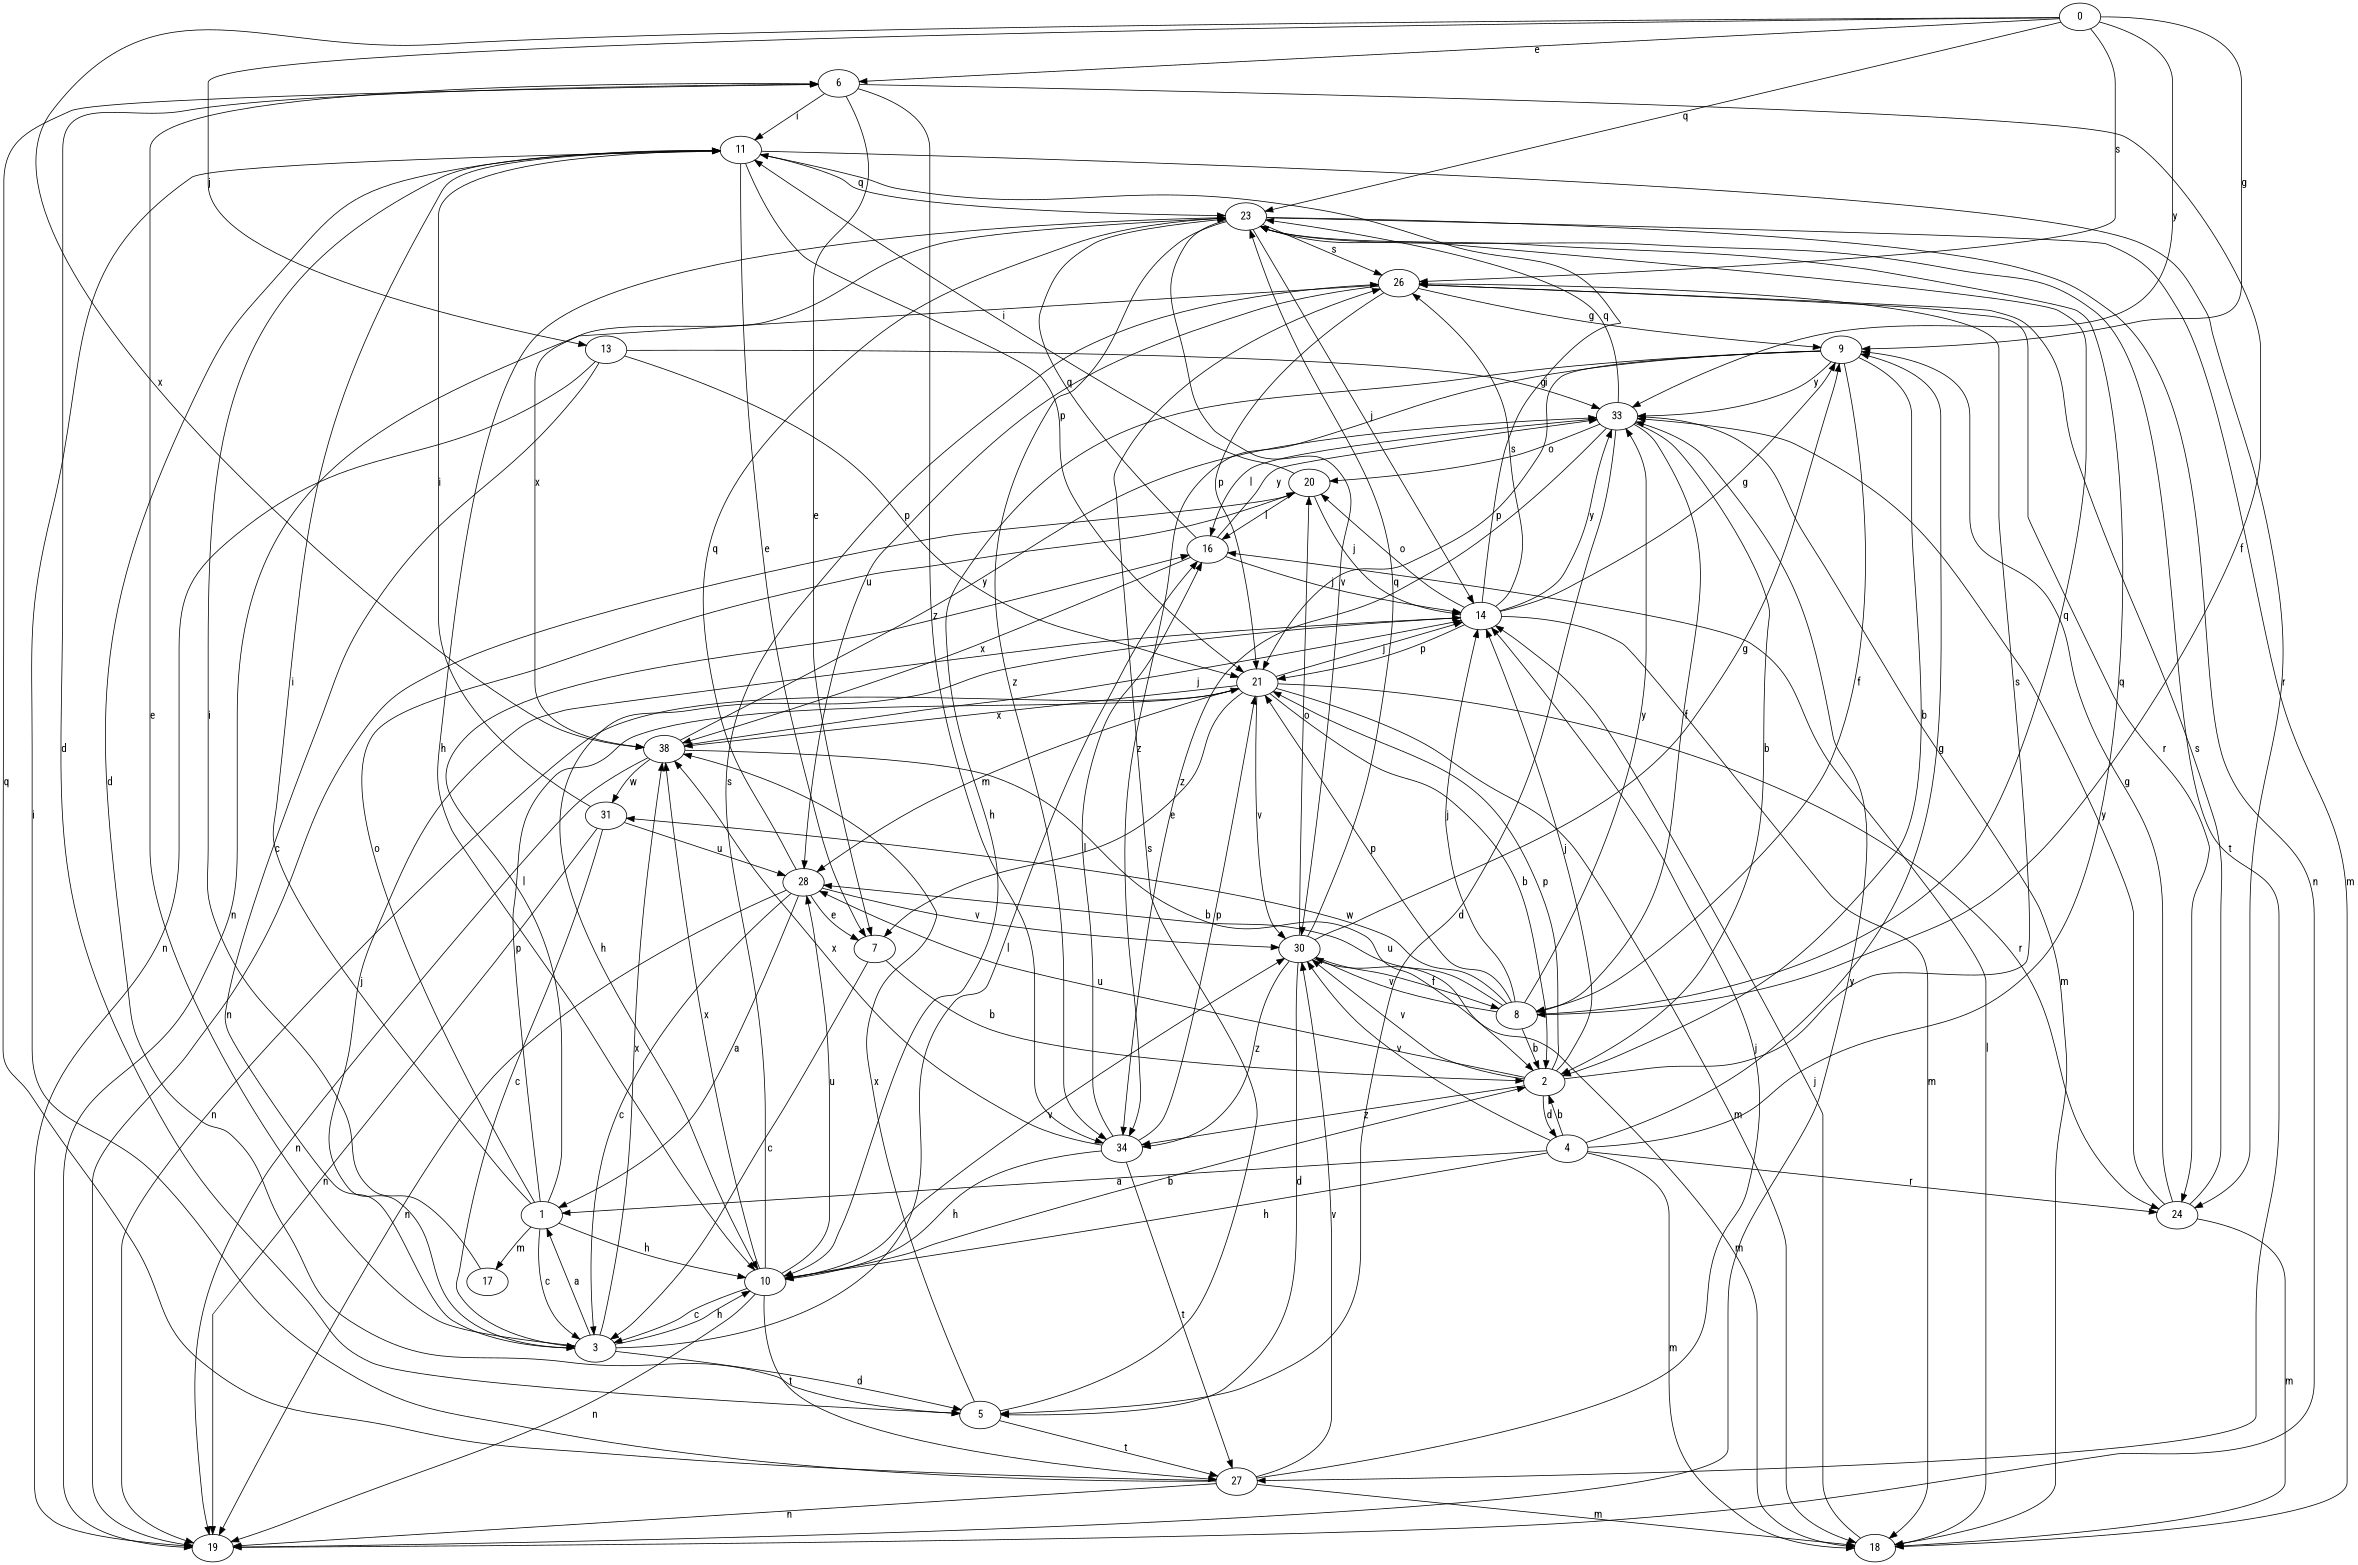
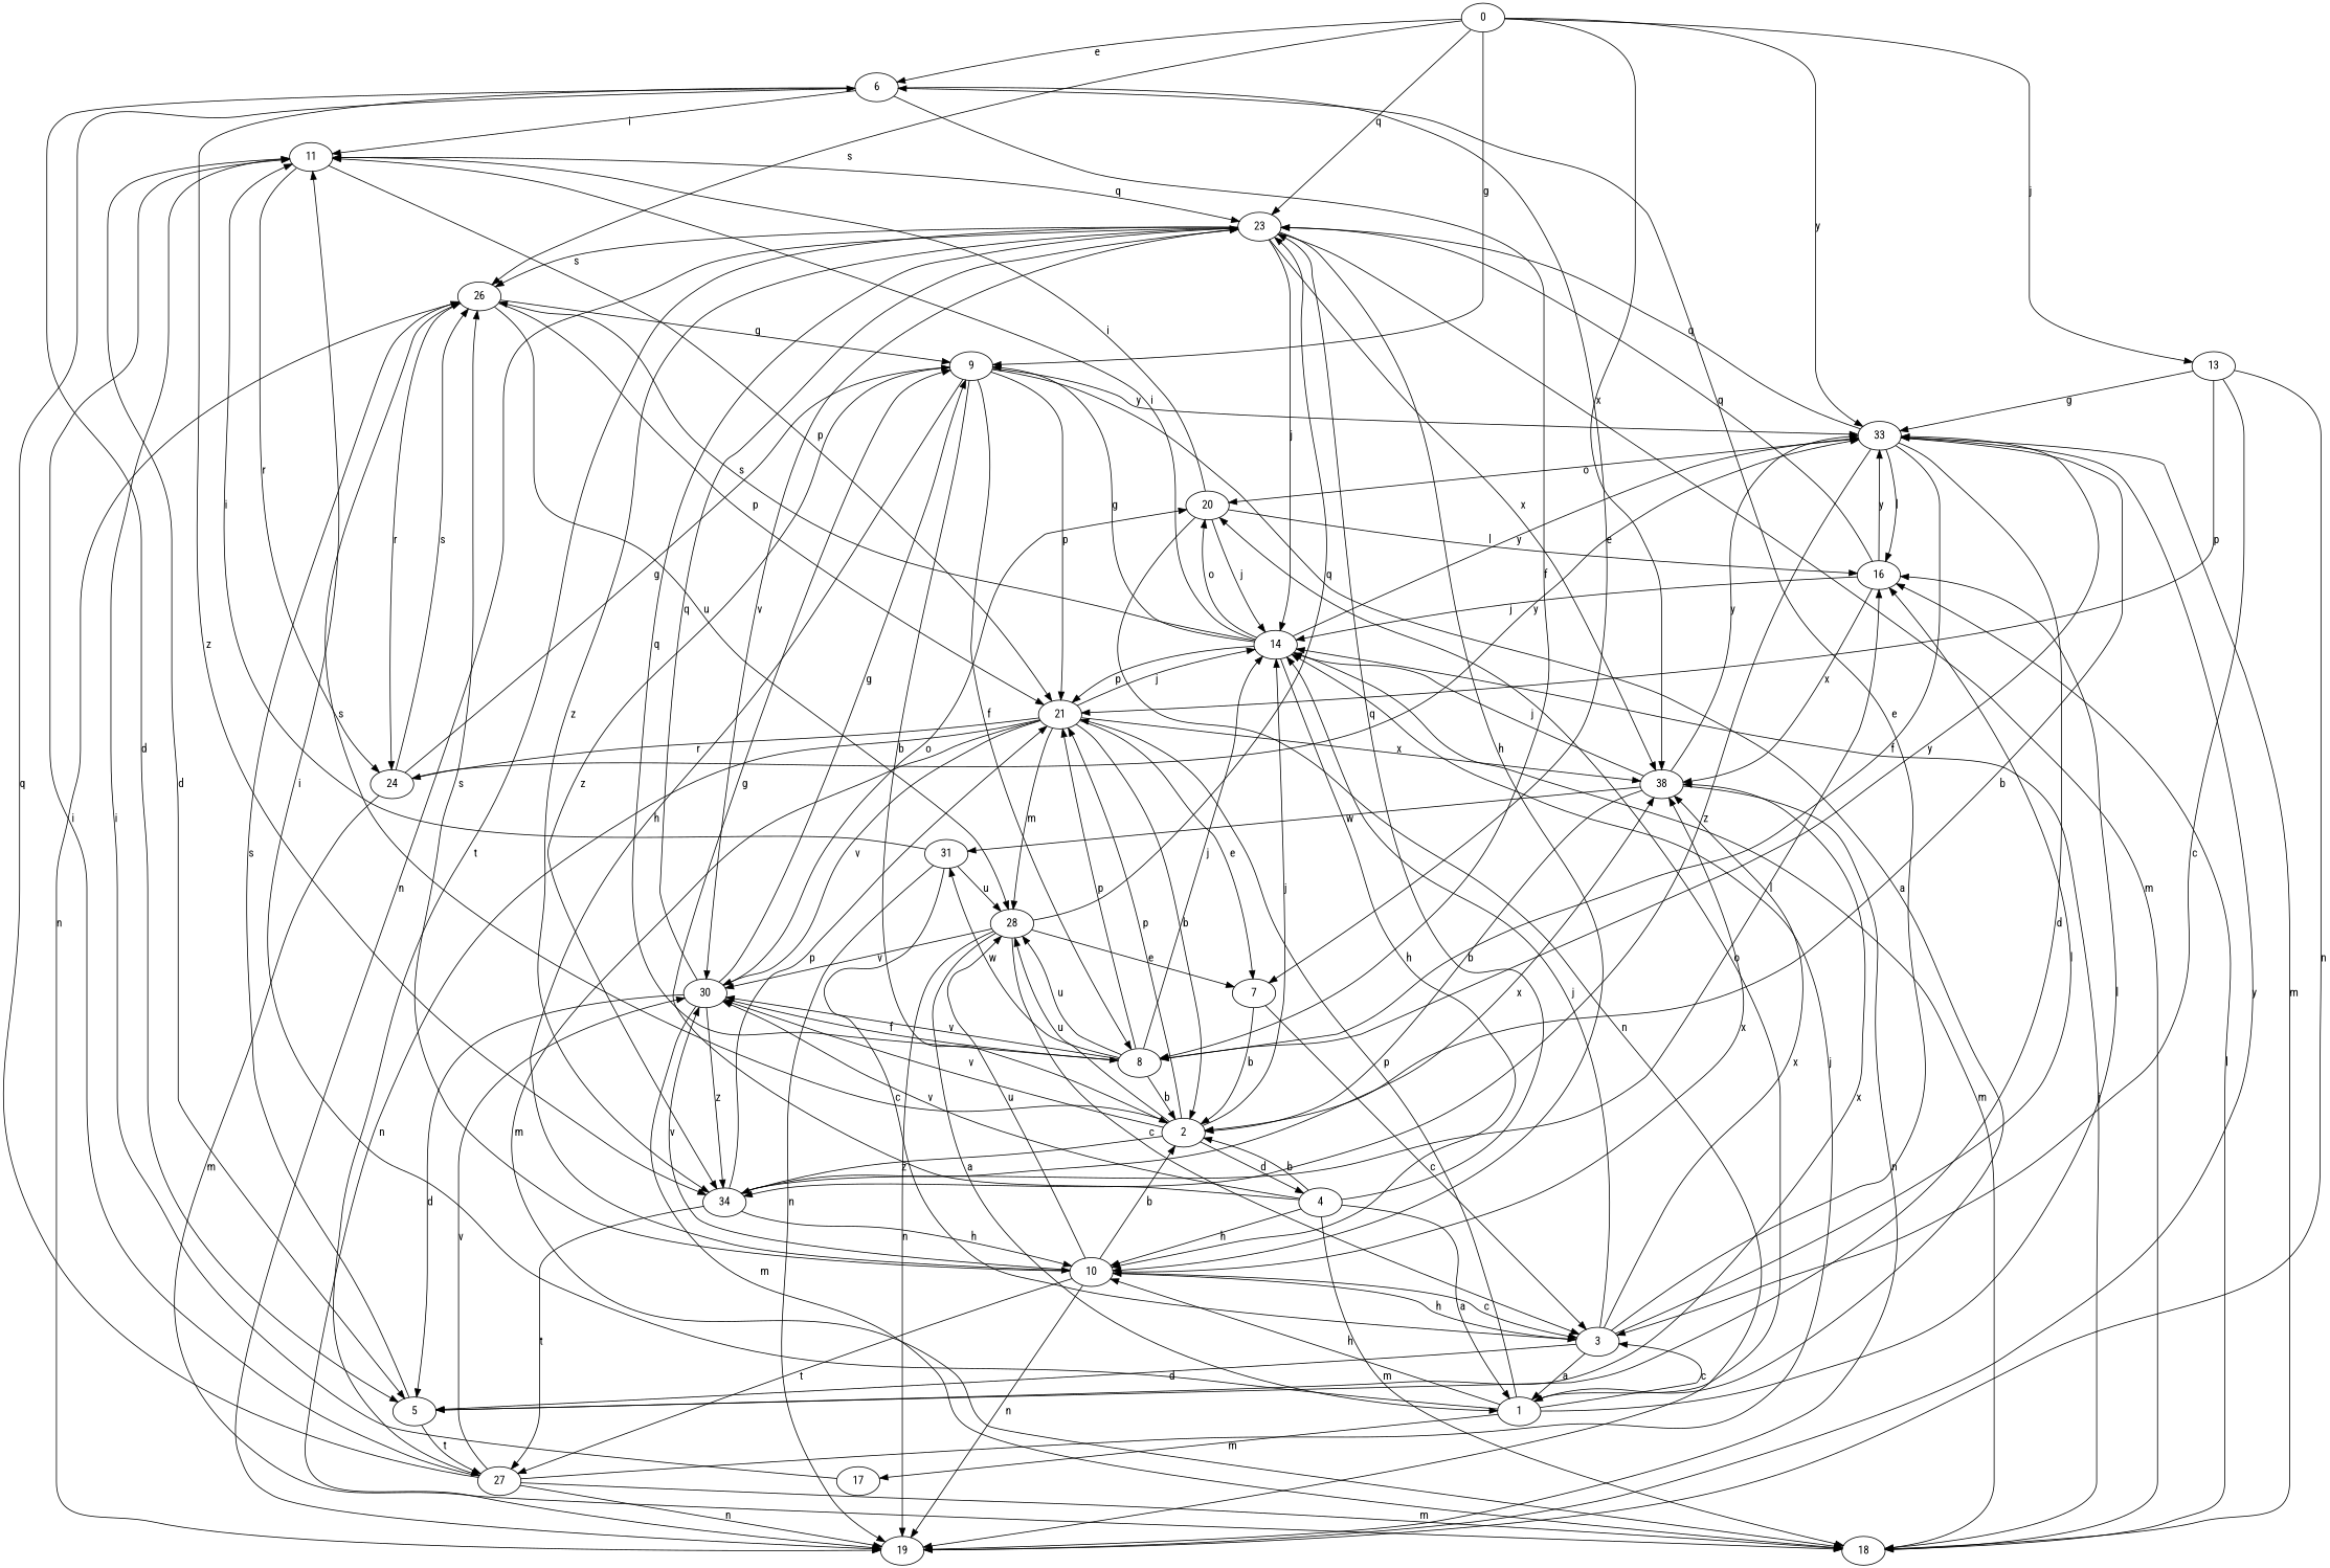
  strict digraph {
    fontname="Roboto Condensed"
    node [fontname="Roboto Condensed"]
    edge [fontname="Roboto Condensed"]
    0
    6
    9
    13
    23
    26
    n7 [label=38]
    33
    11
    34
    5
    7
    8
    1
    10
    21
    2
    3
    19
    14
    30
    18
    27
    28
    24
    31
    16
    20
    17
    4
    0 -> 6 [label=e]
    0 -> 9 [label=g]
    0 -> 13 [label=j]
    0 -> 23 [label=q]
    0 -> 26 [label=s]
    0 -> n7 [label=x]
    0 -> 33 [label=y]
    6 -> 11 [label=i]
    6 -> 34 [label=z]
    6 -> 5 [label=d]
    6 -> 7 [label=e]
    6 -> 8 [label=f]
    9 -> 33 [label=y]
    9 -> 34 [label=z]
    9 -> 8 [label=f]
+   9 -> 1 [label=a]
    9 -> 10 [label=h]
    9 -> 21 [label=p]
    9 -> 2 [label=b]
    13 -> 33 [label=g]
    13 -> 21 [label=p]
    13 -> 3 [label=c]
    13 -> 19 [label=n]
    23 -> 26 [label=s]
    23 -> n7 [label=x]
    23 -> 34 [label=z]
    23 -> 10 [label=h]
    23 -> 19 [label=n]
    23 -> 14 [label=j]
    23 -> 30 [label=v]
    23 -> 18 [label=m]
    23 -> 27 [label=t]
    26 -> 9 [label=g]
    26 -> 21 [label=p]
    26 -> 19 [label=n]
    26 -> 28 [label=u]
    26 -> 24 [label=r]
    n7 -> 33 [label=y]
    n7 -> 2 [label=b]
    n7 -> 19 [label=n]
    n7 -> 14 [label=j]
    n7 -> 31 [label=w]
    33 -> 23 [label=q]
    33 -> 34 [label=z]
    33 -> 5 [label=d]
    33 -> 8 [label=f]
    33 -> 2 [label=b]
    33 -> 18 [label=m]
    33 -> 16 [label=l]
    33 -> 20 [label=o]
    11 -> 23 [label=q]
    11 -> 5 [label=d]
-   11 -> 7 [label=e]
    11 -> 21 [label=p]
    11 -> 24 [label=r]
    34 -> n7 [label=x]
    34 -> 10 [label=h]
    34 -> 21 [label=p]
    34 -> 27 [label=t]
    34 -> 16 [label=l]
    5 -> 26 [label=s]
    5 -> n7 [label=x]
    5 -> 27 [label=t]
    7 -> 2 [label=b]
    7 -> 3 [label=c]
    8 -> 23 [label=q]
    8 -> 33 [label=y]
    8 -> 21 [label=p]
    8 -> 2 [label=b]
    8 -> 14 [label=j]
    8 -> 30 [label=v]
    8 -> 28 [label=u]
    8 -> 31 [label=w]
    1 -> 11 [label=i]
    1 -> 10 [label=h]
    1 -> 21 [label=p]
    1 -> 3 [label=c]
    1 -> 16 [label=l]
    1 -> 20 [label=o]
    1 -> 17 [label=m]
    10 -> 26 [label=s]
    10 -> n7 [label=x]
    10 -> 2 [label=b]
    10 -> 3 [label=c]
    10 -> 19 [label=n]
    10 -> 30 [label=v]
    10 -> 27 [label=t]
    10 -> 28 [label=u]
    21 -> n7 [label=x]
    21 -> 7 [label=e]
    21 -> 2 [label=b]
    21 -> 19 [label=n]
    21 -> 14 [label=j]
    21 -> 30 [label=v]
    21 -> 18 [label=m]
    21 -> 28 [label=m]
    21 -> 24 [label=r]
    2 -> 26 [label=s]
    2 -> 34 [label=z]
    2 -> 21 [label=p]
    2 -> 14 [label=j]
    2 -> 30 [label=v]
    2 -> 28 [label=u]
    2 -> 4 [label=d]
    3 -> 6 [label=e]
    3 -> n7 [label=x]
    3 -> 5 [label=d]
    3 -> 1 [label=a]
    3 -> 10 [label=h]
    3 -> 14 [label=j]
    3 -> 16 [label=l]
    19 -> 33 [label=y]
    14 -> 9 [label=g]
    14 -> 26 [label=s]
    14 -> 33 [label=y]
    14 -> 11 [label=i]
    14 -> 10 [label=h]
    14 -> 21 [label=p]
    14 -> 18 [label=m]
    14 -> 20 [label=o]
    30 -> 9 [label=g]
    30 -> 23 [label=q]
    30 -> 34 [label=z]
    30 -> 5 [label=d]
    30 -> 8 [label=f]
    30 -> 18 [label=m]
    30 -> 20 [label=o]
    18 -> 14 [label=j]
    18 -> 16 [label=l]
    27 -> 6 [label=q]
    27 -> 11 [label=i]
    27 -> 19 [label=n]
    27 -> 14 [label=j]
    27 -> 30 [label=v]
    27 -> 18 [label=m]
    28 -> 23 [label=q]
    28 -> 7 [label=e]
    28 -> 1 [label=a]
    28 -> 3 [label=c]
    28 -> 19 [label=n]
    28 -> 30 [label=v]
    24 -> 9 [label=g]
    24 -> 26 [label=s]
    24 -> 33 [label=y]
    24 -> 18 [label=m]
    31 -> 11 [label=i]
    31 -> 3 [label=c]
    31 -> 19 [label=n]
    31 -> 28 [label=u]
    16 -> 23 [label=q]
    16 -> n7 [label=x]
    16 -> 33 [label=y]
    16 -> 14 [label=j]
    20 -> 11 [label=i]
    20 -> 19 [label=n]
    20 -> 14 [label=j]
    20 -> 16 [label=l]
    17 -> 11 [label=i]
    4 -> 9 [label=g]
    4 -> 23 [label=q]
    4 -> 1 [label=a]
    4 -> 10 [label=h]
    4 -> 2 [label=b]
    4 -> 30 [label=v]
    4 -> 18 [label=m]
-   4 -> 24 [label=r]
  }
